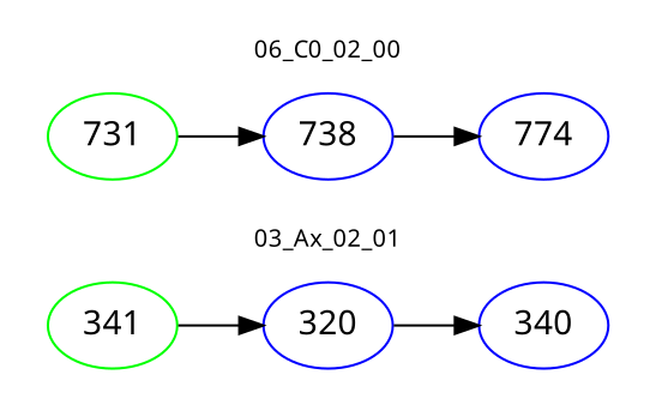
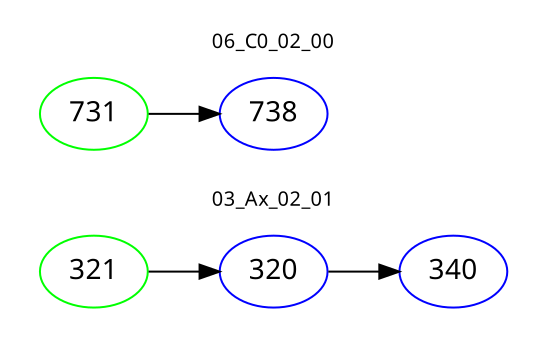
  digraph {
    fontname="Noto Sans"
    rankdir=LR
    node [color=blue fontname="Noto Sans"]
    edge [color=black fontname="Noto Sans"]
-   n1 [color=green label=341]
+   n1 [color=green label=321]
    n2 [label=320]
    n3 [label=340]
    n4 [color=green label=731]
    n5 [label=738]
-   n6 [label=774]
    subgraph cluster_1 {
      color=white
      fontsize=10
      label="03_Ax_02_01"
      n1
      n2
      n3
    }
    subgraph cluster_2 {
      color=white
      fontsize=10
      label="06_C0_02_00"
      n4
      n5
-     n6
    }
    n1 -> n2
    n2 -> n3
    n4 -> n5
-   n5 -> n6
  }
